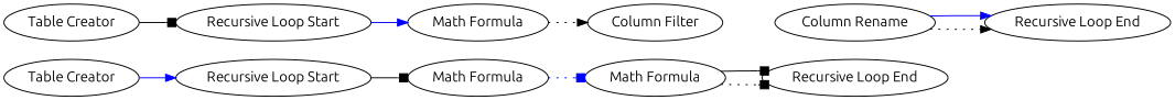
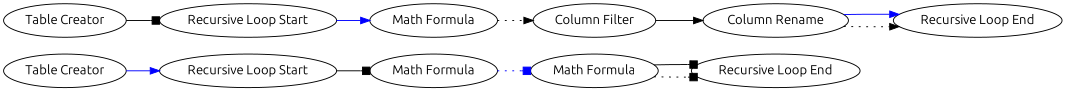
  digraph {
    rankdir=LR
    fontname=Ubuntu
    node [fontname=Ubuntu]
    edge [color=black style=solid arrowhead=normal fontname=Ubuntu]
    n1 [label="Table Creator"]
    n2 [label="Recursive Loop Start"]
    n3 [label="Math Formula"]
    n4 [label="Recursive Loop End"]
    n5 [label="Recursive Loop End"]
    n6 [label="Math Formula"]
    n7 [label="Column Filter"]
    n8 [label="Math Formula"]
    n9 [label="Table Creator"]
    n10 [label="Recursive Loop Start"]
    n11 [label="Column Rename"]
    n1 -> n2 [color=blue]
    n2 -> n8 [arrowhead=box]
    n3 -> n4 [style=dotted arrowhead=box]
    n3 -> n4 [arrowhead=box]
    n6 -> n7 [style=dotted]
+   n7 -> n11
    n8 -> n3 [color=blue style=dotted arrowhead=box]
    n9 -> n10 [arrowhead=box]
    n10 -> n6 [color=blue]
    n11 -> n5 [style=dotted]
    n11 -> n5 [color=blue]
  }
